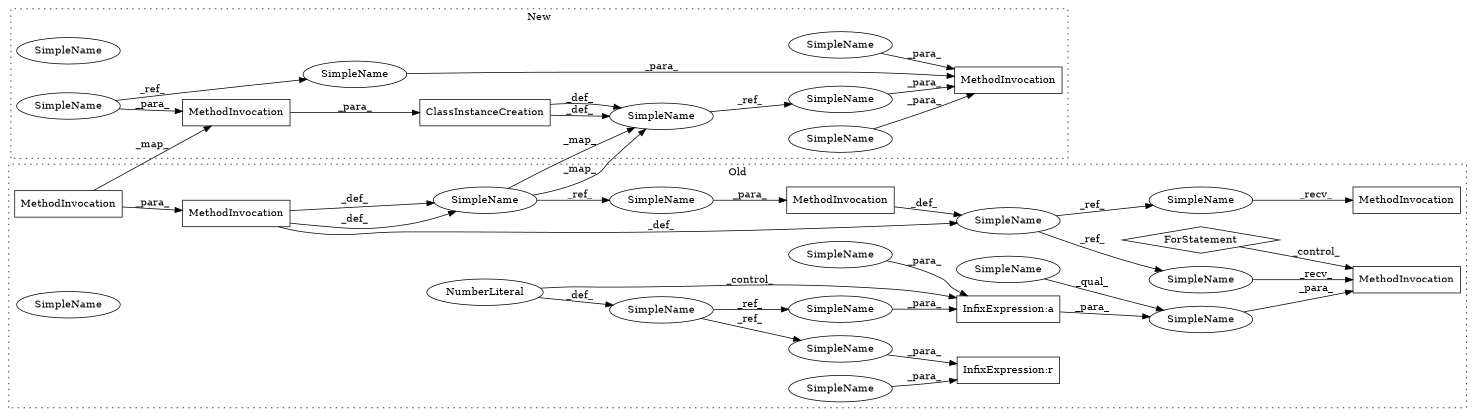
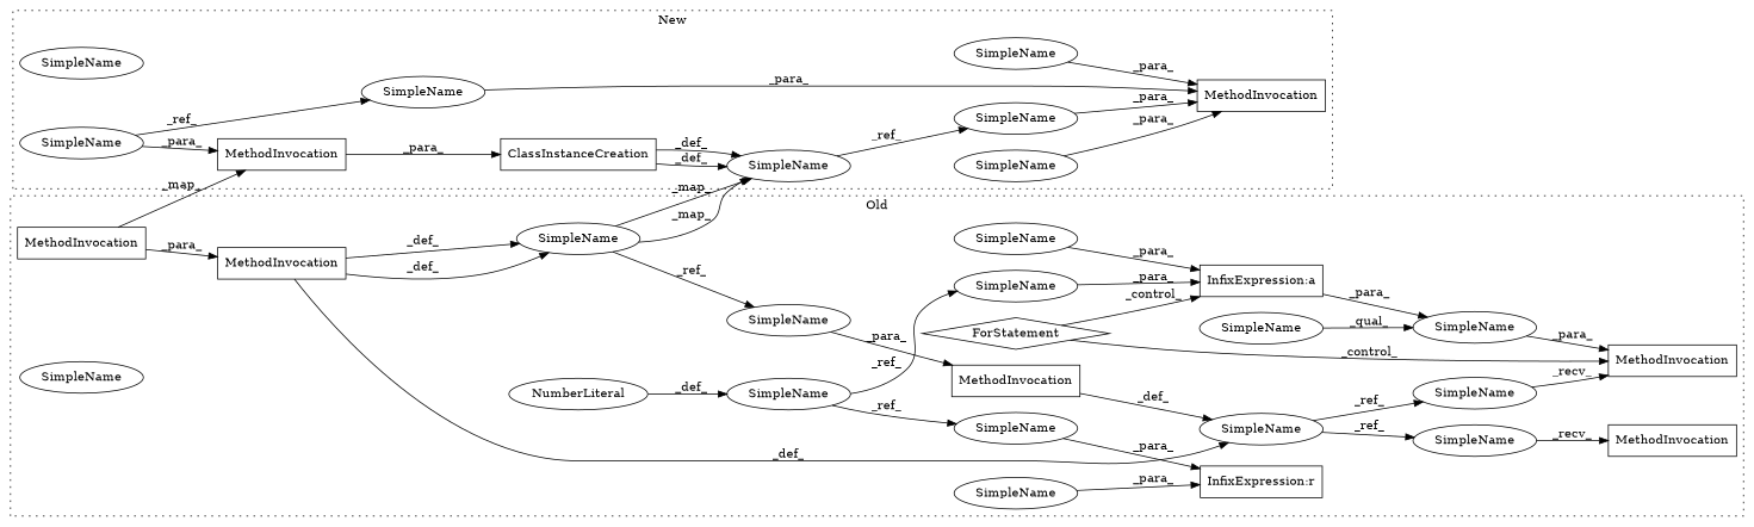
  digraph {
    rankdir=LR
    node [a=42 l=3 s=5666 shape=ellipse]
    n1 [a=24 l="5,2" label=ForStatement s="5785,5813" shape=diamond]
    n2 [a=32 l="20,1" label=MethodInvocation s="5675,5714" shape=box]
    n3 [a=32 l="6,1" label=MethodInvocation s="5836,5856" shape=box]
    n4 [a=32 l="15,1" label=MethodInvocation s="5745,5766" shape=box]
    n5 [a=32 l=7 label=MethodInvocation s=5884 shape=box]
    n6 [a=32 l="15,1" label=MethodInvocation s="5695,5713" shape=box]
    n7 [a=34 l=1 label=NumberLiteral s=5798]
    n8 [l=5 label=SimpleName s=5842]
    n9 [l=6 label=SimpleName]
    n10 [l=1 label=SimpleName s=5854]
    n11 [l=1 label=SimpleName s=5801]
    n12 [l=6 label=SimpleName s=5760]
    n13 [label=SimpleName s=5805]
    n14 [l="6,1" label=SimpleName s="5842,5855"]
    n15 [label=SimpleName s=5848]
    n16 [l=10 label=SimpleName s=5825]
    n17 [l=10 label=SimpleName s=5873]
    n18 [l=1 label=SimpleName s=5794]
    n19 [l=10 label=SimpleName s=5732]
    n20 [l=6 label=SimpleName]
    n21 [a=27 label="InfixExpression:a" s=5851 shape=box]
    n22 [a=27 label="InfixExpression:r" s=5802 shape=box]
    n23 [a=14 l="18,1" label=ClassInstanceCreation s="5373,5410" shape=box]
    n24 [a=32 l="15,1" label=MethodInvocation s="5391,5409" shape=box]
    n25 [a=32 l="9,1" label=MethodInvocation s="5429,5461" shape=box]
    n26 [l=5 label=SimpleName s=5446]
    n27 [label=SimpleName s=5458]
    n28 [l=6 label=SimpleName s=5364]
    n29 [l=6 label=SimpleName s=5364]
    n30 [label=SimpleName s=5258]
    n31 [label=SimpleName s=5453]
    n32 [l=6 label=SimpleName s=5438]
    subgraph cluster_1 {
      label=Old
      style=dotted
      n1
      n2
      n3
      n4
      n5
      n6
      n7
      n8
      n9
      n10
      n11
      n12
      n13
      n14
      n15
      n16
      n17
      n18
      n19
      n20
      n21
      n22
    }
    subgraph cluster_2 {
      label=New
      style=dotted
      n23
      n24
      n25
      n26
      n27
      n28
      n29
      n30
      n31
      n32
    }
    n1 -> n3 [label=_control_]
-   n7 -> n21 [label=_control_]
+   n1 -> n21 [label=_control_]
    n2 -> n9 [label=_def_]
    n2 -> n9 [label=_def_]
    n2 -> n19 [label=_def_]
    n4 -> n19 [label=_def_]
    n6 -> n2 [label=_para_]
    n6 -> n24 [label=_map_]
    n7 -> n18 [label=_def_]
    n8 -> n14 [label=_qual_]
    n9 -> n12 [label=_ref_]
    n9 -> n28 [label=_map_]
    n9 -> n28 [label=_map_]
    n10 -> n21 [label=_para_]
    n11 -> n22 [label=_para_]
    n12 -> n4 [label=_para_]
    n13 -> n22 [label=_para_]
    n14 -> n3 [label=_para_]
    n15 -> n21 [label=_para_]
    n16 -> n3 [label=_recv_]
    n17 -> n5 [label=_recv_]
    n18 -> n10 [label=_ref_]
    n18 -> n11 [label=_ref_]
    n19 -> n16 [label=_ref_]
    n19 -> n17 [label=_ref_]
    n21 -> n14 [label=_para_]
    n23 -> n28 [label=_def_]
    n23 -> n28 [label=_def_]
    n24 -> n23 [label=_para_]
    n26 -> n25 [label=_para_]
    n27 -> n25 [label=_para_]
    n28 -> n32 [label=_ref_]
    n30 -> n24 [label=_para_]
    n30 -> n27 [label=_ref_]
    n31 -> n25 [label=_para_]
    n32 -> n25 [label=_para_]
  }
